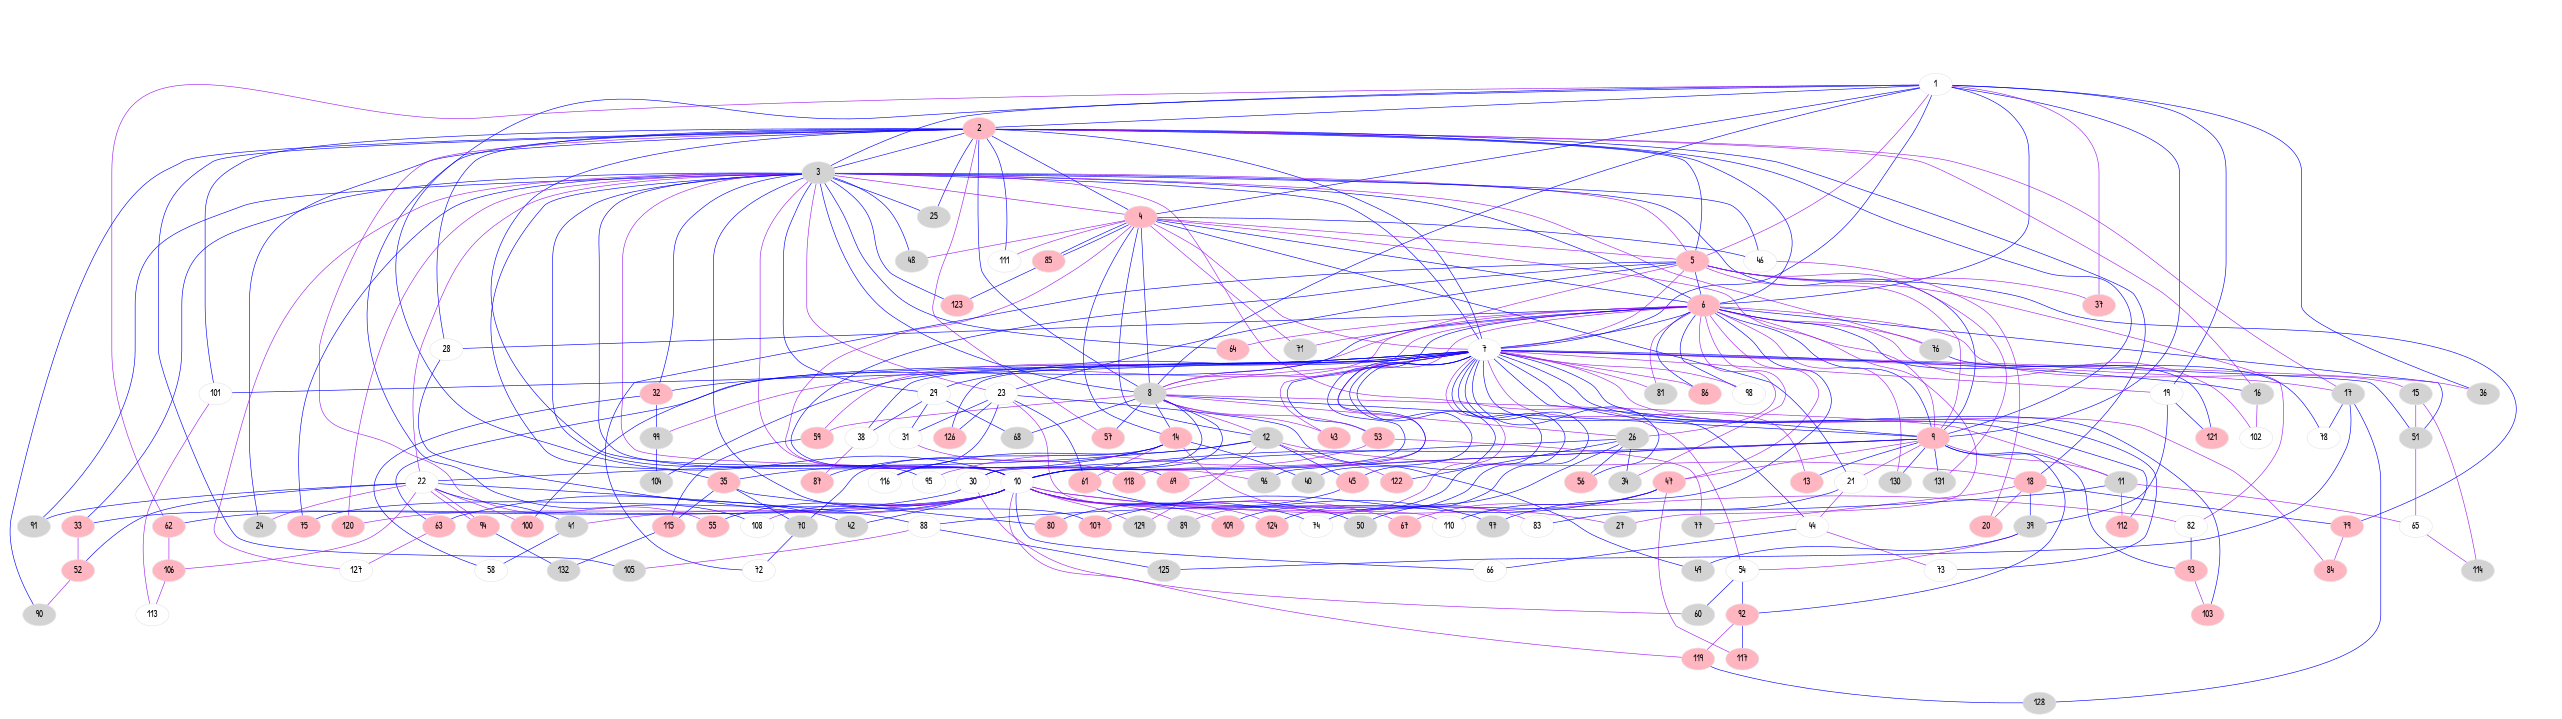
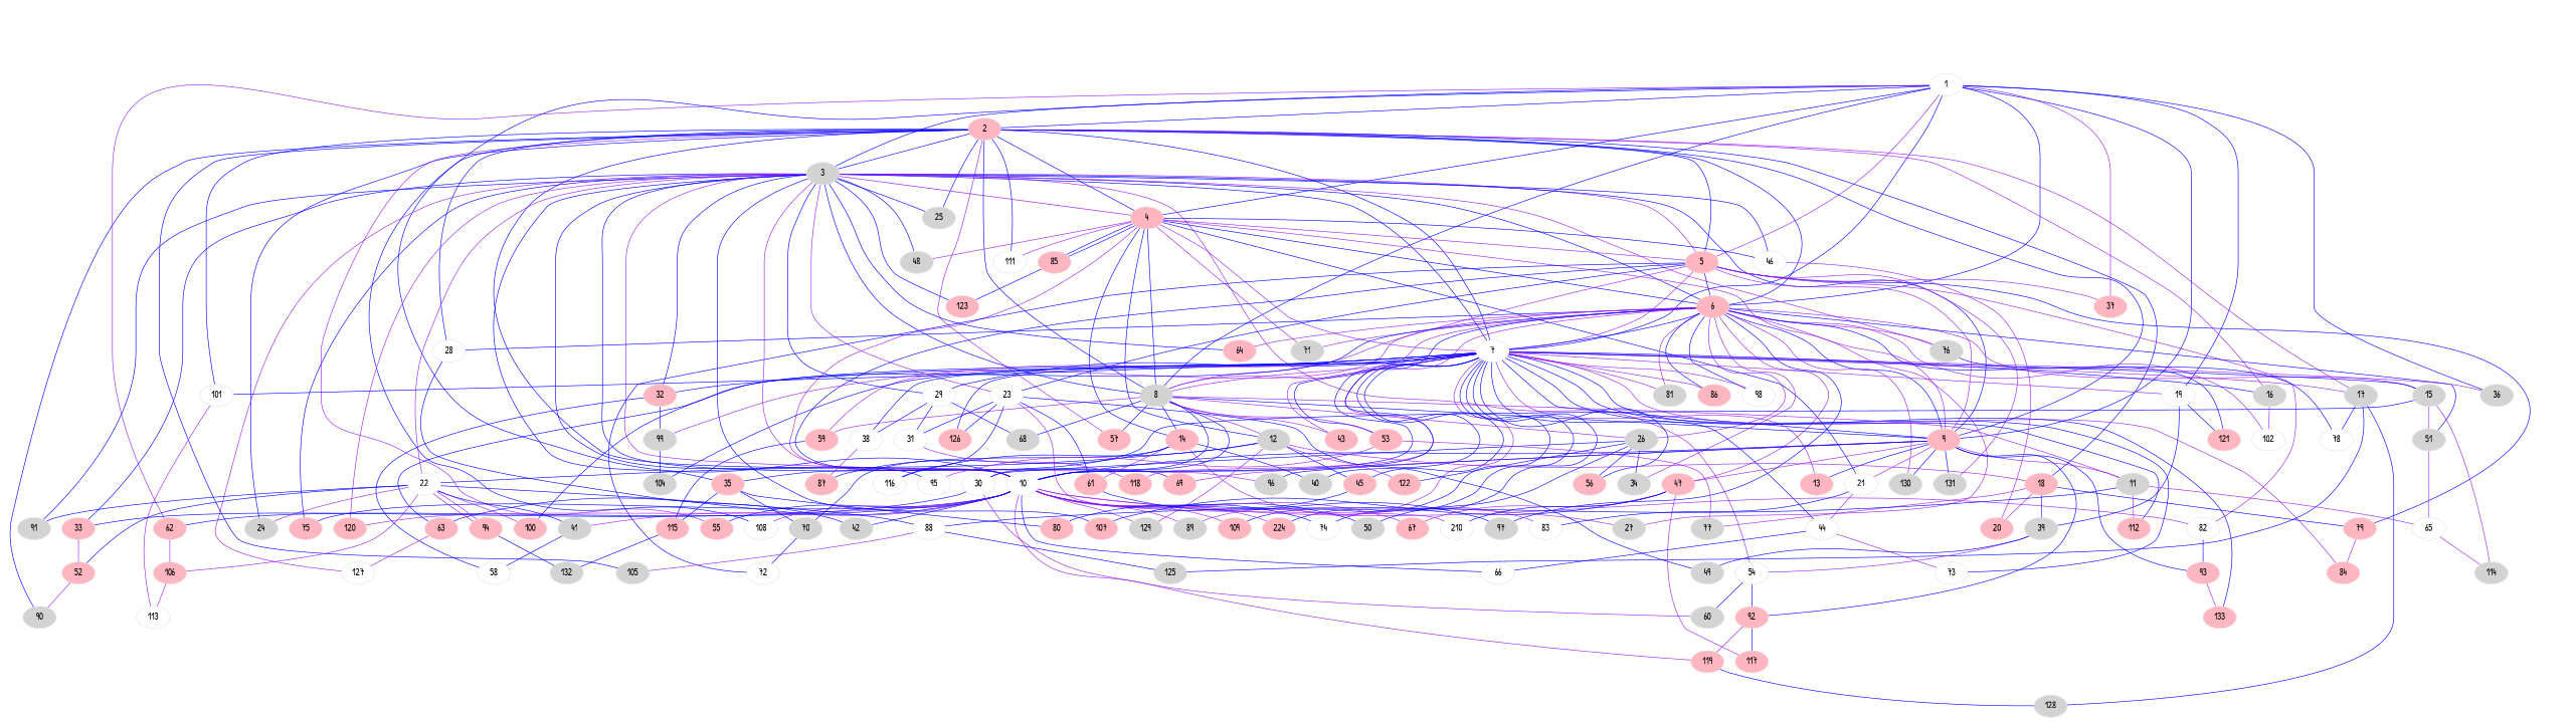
  graph {
    fontname="Patrick Hand"
    node [color=gray90 fillcolor=lightpink fontname="Patrick Hand" style=filled]
    edge [color=blue fontname="Patrick Hand"]
    1 [fillcolor=white]
    2
    3 [fillcolor=lightgrey]
    4
    5
    6
    7 [fillcolor=white]
    8 [fillcolor=lightgrey]
    9
    10 [fillcolor=white]
    19 [fillcolor=white]
    36 [fillcolor=lightgrey]
    37
    62
    16 [fillcolor=lightgrey]
    17 [fillcolor=lightgrey]
    18
    24 [fillcolor=lightgrey]
    25 [fillcolor=lightgrey]
    28 [fillcolor=white]
    55
    57
    90 [fillcolor=lightgrey]
    101 [fillcolor=white]
    105 [fillcolor=lightgrey]
    108 [fillcolor=white]
    111 [fillcolor=white]
    22 [fillcolor=white]
    23 [fillcolor=white]
    29 [fillcolor=white]
    32
    33
    35
    46 [fillcolor=white]
    48 [fillcolor=lightgrey]
    54 [fillcolor=white]
    64
    69
    75
    76 [fillcolor=lightgrey]
    91 [fillcolor=lightgrey]
    95 [fillcolor=white]
    96 [fillcolor=lightgrey]
    107
    120
    123
    127 [fillcolor=white]
    12 [fillcolor=lightgrey]
    14
    21 [fillcolor=white]
    71 [fillcolor=lightgrey]
    85
    72 [fillcolor=white]
    79
    82 [fillcolor=white]
    131 [fillcolor=lightgrey]
    15 [fillcolor=lightgrey]
    26 [fillcolor=lightgrey]
    27 [fillcolor=lightgrey]
    34 [fillcolor=lightgrey]
    47
    51 [fillcolor=lightgrey]
    59
    81 [fillcolor=lightgrey]
    86
    97 [fillcolor=lightgrey]
    98 [fillcolor=white]
    100
    102 [fillcolor=white]
    118
    121
    130 [fillcolor=lightgrey]
    13
    38 [fillcolor=white]
    40 [fillcolor=lightgrey]
    43
    44 [fillcolor=white]
    45
    53
    56
    63
    73 [fillcolor=white]
    74 [fillcolor=white]
    84
    89 [fillcolor=lightgrey]
    99 [fillcolor=lightgrey]
-   103
+   103 [label=133]
    104 [fillcolor=lightgrey]
    109
    112
-   124
+   124 [label=224]
    126
    11 [fillcolor=lightgrey]
    30 [fillcolor=white]
    68 [fillcolor=lightgrey]
    92
    93
    41 [fillcolor=lightgrey]
    42 [fillcolor=lightgrey]
    50 [fillcolor=lightgrey]
    66 [fillcolor=white]
    67
    119
    129 [fillcolor=lightgrey]
    39 [fillcolor=lightgrey]
    106
    78 [fillcolor=white]
    125 [fillcolor=lightgrey]
    128 [fillcolor=lightgrey]
    20
    77 [fillcolor=lightgrey]
    113 [fillcolor=white]
    88 [fillcolor=white]
    52
    94
    116 [fillcolor=white]
    61
    31 [fillcolor=white]
    49 [fillcolor=lightgrey]
-   110 [fillcolor=white]
+   110 [fillcolor=white label=210]
    58 [fillcolor=white]
    70 [fillcolor=lightgrey]
    80
    115
    60 [fillcolor=lightgrey]
    122
    83 [fillcolor=white]
    87
    114 [fillcolor=lightgrey]
    117
    65 [fillcolor=white]
    132 [fillcolor=lightgrey]
    1 -- 2
    1 -- 3
    1 -- 4
    1 -- 5 [color=purple]
    1 -- 6
    1 -- 7
    1 -- 8
    1 -- 9
    1 -- 10
    1 -- 19
    1 -- 36
    1 -- 37 [color=purple]
    1 -- 62 [color=purple]
    2 -- 3
    2 -- 4
    2 -- 5
    2 -- 6
    2 -- 7
    2 -- 8
    2 -- 9
    2 -- 10
    2 -- 16 [color=purple]
    2 -- 17 [color=purple]
    2 -- 18
    2 -- 24
    2 -- 25
    2 -- 28
    2 -- 55 [color=purple]
    2 -- 57 [color=purple]
    2 -- 90
    2 -- 101
    2 -- 105
    2 -- 108
    2 -- 111
    3 -- 4 [color=purple]
    3 -- 5 [color=purple]
    3 -- 6
    3 -- 7
    3 -- 8
    3 -- 9
    3 -- 10 [color=purple]
    3 -- 25
    3 -- 22 [color=purple]
    3 -- 23 [color=purple]
    3 -- 29
    3 -- 32
    3 -- 33
    3 -- 35
    3 -- 46
    3 -- 48
    3 -- 54 [color=purple]
    3 -- 64
    3 -- 69
    3 -- 75
    3 -- 76 [color=purple]
    3 -- 91
    3 -- 95
    3 -- 96 [color=purple]
    3 -- 107
    3 -- 120 [color=purple]
    3 -- 123
    3 -- 127 [color=purple]
    4 -- 5 [color=purple]
    4 -- 6
    4 -- 7 [color=purple]
    4 -- 8
    4 -- 9 [color=purple]
    4 -- 10 [color=purple]
    4 -- 111 [color=purple]
    4 -- 46
    4 -- 48 [color=purple]
    4 -- 12
    4 -- 14
    4 -- 21
    4 -- 71 [color=purple]
    4 -- 85
    4 -- 85
    5 -- 6
    5 -- 7 [color=purple]
    5 -- 8 [color=purple]
    5 -- 9 [color=purple]
    5 -- 10
    5 -- 37 [color=purple]
    5 -- 23
    5 -- 72
    5 -- 79
    5 -- 82 [color=purple]
    5 -- 131 [color=purple]
    6 -- 7
    6 -- 8 [color=purple]
    6 -- 9
    6 -- 10
    6 -- 28
    6 -- 64 [color=purple]
    6 -- 76 [color=purple]
    6 -- 71 [color=purple]
    6 -- 15 [color=purple]
    6 -- 26 [color=purple]
    6 -- 27 [color=purple]
    6 -- 34 [color=purple]
    6 -- 47 [color=purple]
    6 -- 51
    6 -- 59 [color=purple]
    6 -- 81 [color=purple]
    6 -- 86
    6 -- 97
    6 -- 98
    6 -- 100
    6 -- 102 [color=purple]
    6 -- 118 [color=purple]
    6 -- 121
    6 -- 130 [color=purple]
    7 -- 8 [color=purple]
    7 -- 9
    7 -- 10
    7 -- 19 [color=purple]
    7 -- 36 [color=purple]
    7 -- 16
    7 -- 17 [color=purple]
    7 -- 101
    7 -- 29
    7 -- 32
-   7 -- 51
+   7 -- 15
    7 -- 81 [color=purple]
    7 -- 86 [color=purple]
    7 -- 98 [color=purple]
    7 -- 13 [color=purple]
    7 -- 38
    7 -- 40
    7 -- 43 [color=purple]
    7 -- 44
    7 -- 45
    7 -- 53
    7 -- 56
    7 -- 63
    7 -- 73
    7 -- 74
    7 -- 84 [color=purple]
    7 -- 89 [color=purple]
    7 -- 99 [color=purple]
    7 -- 103
    7 -- 104
    7 -- 109
    7 -- 112
    7 -- 124
    7 -- 126
    8 -- 9
    8 -- 10
    8 -- 57
    8 -- 12 [color=purple]
    8 -- 14
    8 -- 26 [color=purple]
    8 -- 59 [color=purple]
    8 -- 43 [color=purple]
    8 -- 53 [color=purple]
    8 -- 11 [color=purple]
    8 -- 30
    8 -- 68
    9 -- 10
    9 -- 69 [color=purple]
    9 -- 96
    9 -- 21 [color=purple]
    9 -- 131
    9 -- 47 [color=purple]
    9 -- 130
    9 -- 13
    9 -- 11 [color=purple]
    9 -- 92
    9 -- 93
    10 -- 62
    10 -- 55
    10 -- 108 [color=purple]
    10 -- 75
    10 -- 120 [color=purple]
    10 -- 82 [color=purple]
    10 -- 27 [color=purple]
    10 -- 63
    10 -- 74
    10 -- 89 [color=purple]
    10 -- 109 [color=purple]
    10 -- 124 [color=purple]
    10 -- 41 [color=purple]
    10 -- 42
    10 -- 50
    10 -- 66
    10 -- 67 [color=purple]
    10 -- 119 [color=purple]
    10 -- 129 [color=purple]
    19 -- 121
    19 -- 39
    62 -- 106 [color=purple]
    16 -- 102 [color=purple]
    17 -- 78
    17 -- 125
    17 -- 128
    18 -- 79
    18 -- 39
    18 -- 20 [color=purple]
    18 -- 77 [color=purple]
    28 -- 42
    101 -- 113 [color=purple]
    22 -- 24 [color=purple]
    22 -- 91
    22 -- 100 [color=purple]
    22 -- 41
    22 -- 106 [color=purple]
    22 -- 88
    22 -- 52
    22 -- 94 [color=purple]
    22 -- 94 [color=purple]
    23 -- 126
    23 -- 116
    23 -- 61
    23 -- 31
    23 -- 49
    23 -- 110 [color=purple]
    29 -- 38
    29 -- 68
    29 -- 31
    32 -- 99
    32 -- 58
    33 -- 52 [color=purple]
    35 -- 70
    35 -- 80
    35 -- 115
    46 -- 20 [color=purple]
    54 -- 92
    54 -- 60
    76 -- 78
    12 -- 18 [color=purple]
    12 -- 22
    12 -- 45
    12 -- 129 [color=purple]
    12 -- 116
    12 -- 122 [color=purple]
-   14 -- 35
+   15 -- 35
    14 -- 40
    14 -- 61 [color=purple]
    14 -- 70
    14 -- 83 [color=purple]
    14 -- 87
    21 -- 44 [color=purple]
    21 -- 83
    85 -- 123
    79 -- 84 [color=purple]
    82 -- 93
    15 -- 51 [color=purple]
    15 -- 114 [color=purple]
    26 -- 34
    26 -- 56
    26 -- 30
    26 -- 50
    26 -- 122
    47 -- 107
    47 -- 67 [color=purple]
    47 -- 110
    47 -- 117 [color=purple]
    51 -- 65 [color=purple]
    59 -- 115
    38 -- 87 [color=purple]
    44 -- 73 [color=purple]
    44 -- 66
    45 -- 80
    53 -- 95 [color=purple]
    53 -- 77 [color=purple]
    63 -- 127 [color=purple]
    99 -- 104
    11 -- 112 [color=purple]
    11 -- 88
    11 -- 65 [color=purple]
    30 -- 33
    30 -- 60 [color=purple]
    92 -- 119 [color=purple]
    92 -- 117
    93 -- 103 [color=purple]
    41 -- 58
    119 -- 128
    39 -- 54 [color=purple]
    39 -- 49
    106 -- 113 [color=purple]
    88 -- 105 [color=purple]
    88 -- 125
    52 -- 90 [color=purple]
    94 -- 132
    61 -- 97
    31 -- 118 [color=purple]
    70 -- 72
    115 -- 132
    65 -- 114 [color=purple]
  }
